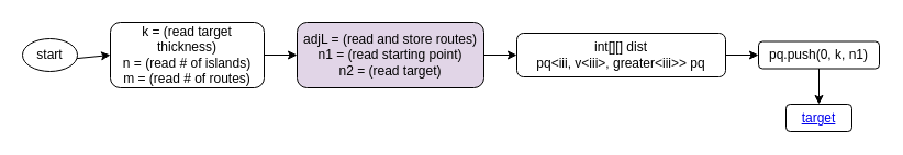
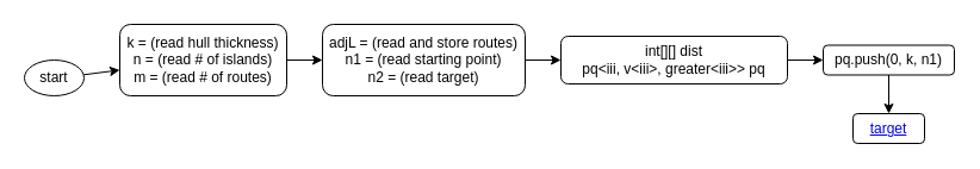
  <mxCell id="0" />
  <mxCell id="1" parent="0" />
  <mxCell id="2" value="" style="edgeStyle=none;html=1;" edge="1" parent="1" source="3" target="5"><mxGeometry relative="1" as="geometry" /></mxCell>
- <mxCell id="3" value="start" style="ellipse;whiteSpace=wrap;html=1;" vertex="1" parent="1"><mxGeometry x="20" y="35" width="50" height="30" as="geometry" /></mxCell>
+ <mxCell id="3" value="start" style="ellipse;whiteSpace=wrap;html=1;" vertex="1" parent="1"><mxGeometry x="20" y="50" width="50" height="30" as="geometry" /></mxCell>
  <mxCell id="4" value="" style="edgeStyle=none;html=1;" edge="1" parent="1" source="5" target="7"><mxGeometry relative="1" as="geometry" /></mxCell>
- <mxCell id="5" value="k = (read target thickness)&lt;br&gt;n = (read # of islands)&lt;br&gt;m = (read # of routes)" style="rounded=1;whiteSpace=wrap;html=1;" vertex="1" parent="1"><mxGeometry x="100" y="20" width="140" height="60" as="geometry" /></mxCell>
+ <mxCell id="5" value="k = (read hull thickness)&lt;br&gt;n = (read # of islands)&lt;br&gt;m = (read # of routes)" style="rounded=1;whiteSpace=wrap;html=1;" vertex="1" parent="1"><mxGeometry x="100" y="20" width="140" height="60" as="geometry" /></mxCell>
  <mxCell id="6" value="" style="edgeStyle=none;html=1;" edge="1" parent="1" source="7" target="9"><mxGeometry relative="1" as="geometry" /></mxCell>
- <mxCell id="7" value="adjL = (read and store routes)&lt;br&gt;n1 = (read starting point)&lt;br&gt;n2 = (read target)" style="rounded=1;whiteSpace=wrap;html=1;fillColor=#e1d5e7;" vertex="1" parent="1"><mxGeometry x="270" y="20" width="170" height="60" as="geometry" /></mxCell>
+ <mxCell id="7" value="adjL = (read and store routes)&lt;br&gt;n1 = (read starting point)&lt;br&gt;n2 = (read target)" style="rounded=1;whiteSpace=wrap;html=1;" vertex="1" parent="1"><mxGeometry x="270" y="20" width="170" height="60" as="geometry" /></mxCell>
  <mxCell id="8" value="" style="edgeStyle=none;html=1;" edge="1" parent="1" source="9" target="11"><mxGeometry relative="1" as="geometry" /></mxCell>
  <mxCell id="9" value="int[][] dist&lt;br&gt;pq&amp;lt;iii, v&amp;lt;iii&amp;gt;, greater&amp;lt;iii&amp;gt;&amp;gt; pq" style="rounded=1;whiteSpace=wrap;html=1;" vertex="1" parent="1"><mxGeometry x="470" y="30" width="190" height="40" as="geometry" /></mxCell>
  <mxCell id="10" value="" style="edgeStyle=none;html=1;" edge="1" parent="1" source="11" target="12"><mxGeometry relative="1" as="geometry" /></mxCell>
  <mxCell id="11" value="pq.push(0, k, n1)" style="rounded=1;whiteSpace=wrap;html=1;" vertex="1" parent="1"><mxGeometry x="690" y="37.5" width="110" height="25" as="geometry" /></mxCell>
  <mxCell id="12" value="&lt;a href=&quot;data:page/id,32ddOIqWvnuaq8qAFFU1&quot;&gt;target&lt;/a&gt;" style="rounded=1;whiteSpace=wrap;html=1;" vertex="1" parent="1"><mxGeometry x="715" y="95" width="60" height="25" as="geometry" /></mxCell>
